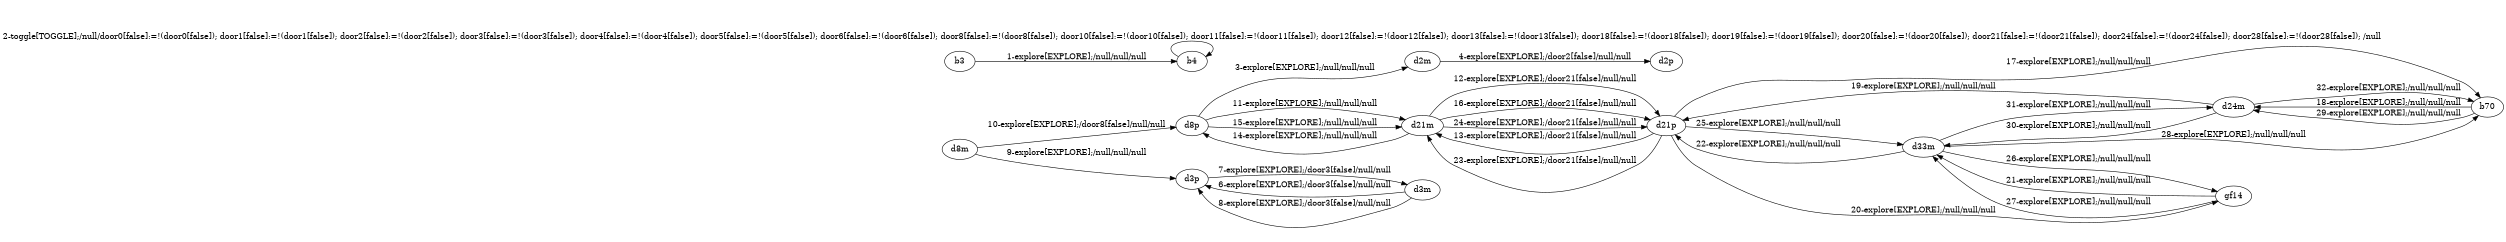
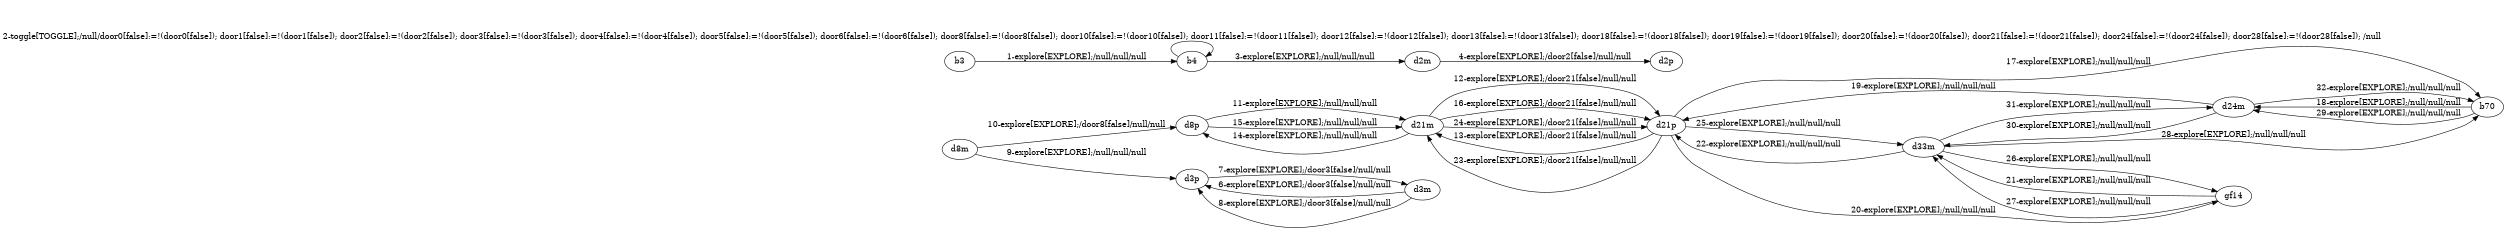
  digraph {
    rankdir=LR
    b3
    b4
    d2m
    d2p
    d3m
    d3p
    d8m
    d8p
    d21m
    d21p
    b70
    gf14
    d33m
    d24m
    b3 -> b4 [label="1-explore[EXPLORE];/null/null/null"]
    b4 -> b4 [label="2-toggle[TOGGLE];/null/door0[false]:=!(door0[false]); door1[false]:=!(door1[false]); door2[false]:=!(door2[false]); door3[false]:=!(door3[false]); door4[false]:=!(door4[false]); door5[false]:=!(door5[false]); door6[false]:=!(door6[false]); door8[false]:=!(door8[false]); door10[false]:=!(door10[false]); door11[false]:=!(door11[false]); door12[false]:=!(door12[false]); door13[false]:=!(door13[false]); door18[false]:=!(door18[false]); door19[false]:=!(door19[false]); door20[false]:=!(door20[false]); door21[false]:=!(door21[false]); door24[false]:=!(door24[false]); door28[false]:=!(door28[false]); /null"]
-   d8p -> d2m [label="3-explore[EXPLORE];/null/null/null"]
+   b4 -> d2m [label="3-explore[EXPLORE];/null/null/null"]
    d2m -> d2p [label="4-explore[EXPLORE];/door2[false]/null/null"]
    d3m -> d3p [label="6-explore[EXPLORE];/door3[false]/null/null"]
    d3m -> d3p [label="8-explore[EXPLORE];/door3[false]/null/null"]
    d3p -> d3m [label="7-explore[EXPLORE];/door3[false]/null/null"]
    d8m -> d3p [label="9-explore[EXPLORE];/null/null/null"]
    d8m -> d8p [label="10-explore[EXPLORE];/door8[false]/null/null"]
    d8p -> d21m [label="11-explore[EXPLORE];/null/null/null"]
    d8p -> d21m [label="15-explore[EXPLORE];/null/null/null"]
    d21m -> d8p [label="14-explore[EXPLORE];/null/null/null"]
    d21m -> d21p [label="12-explore[EXPLORE];/door21[false]/null/null"]
    d21m -> d21p [label="16-explore[EXPLORE];/door21[false]/null/null"]
    d21m -> d21p [label="24-explore[EXPLORE];/door21[false]/null/null"]
    d21p -> d21m [label="13-explore[EXPLORE];/door21[false]/null/null"]
    d21p -> d21m [label="23-explore[EXPLORE];/door21[false]/null/null"]
    d21p -> b70 [label="17-explore[EXPLORE];/null/null/null"]
    d21p -> gf14 [label="20-explore[EXPLORE];/null/null/null"]
    d21p -> d33m [label="25-explore[EXPLORE];/null/null/null"]
    b70 -> d24m [label="18-explore[EXPLORE];/null/null/null"]
    b70 -> d24m [label="29-explore[EXPLORE];/null/null/null"]
    gf14 -> d33m [label="21-explore[EXPLORE];/null/null/null"]
    gf14 -> d33m [label="27-explore[EXPLORE];/null/null/null"]
    d33m -> d21p [label="22-explore[EXPLORE];/null/null/null"]
    d33m -> b70 [label="28-explore[EXPLORE];/null/null/null"]
    d33m -> gf14 [label="26-explore[EXPLORE];/null/null/null"]
    d33m -> d24m [label="31-explore[EXPLORE];/null/null/null"]
    d24m -> d21p [label="19-explore[EXPLORE];/null/null/null"]
    d24m -> b70 [label="32-explore[EXPLORE];/null/null/null"]
    d24m -> d33m [label="30-explore[EXPLORE];/null/null/null"]
  }
